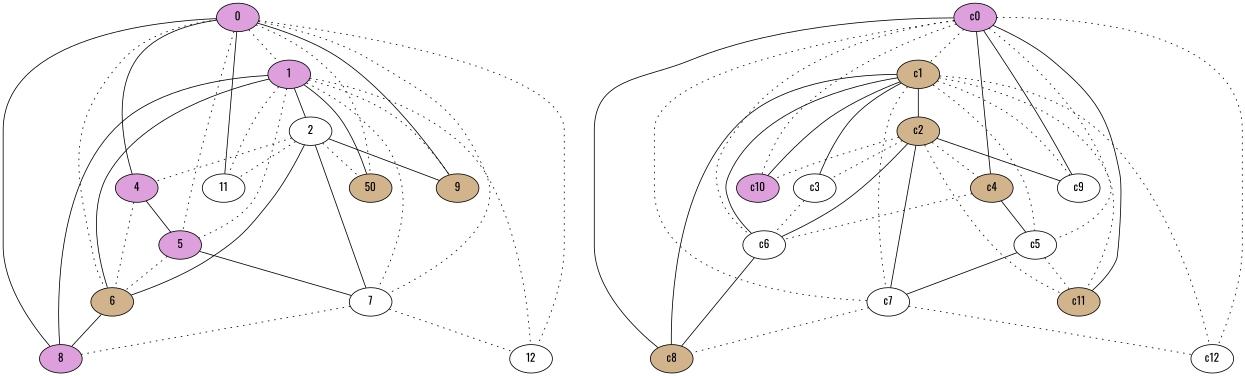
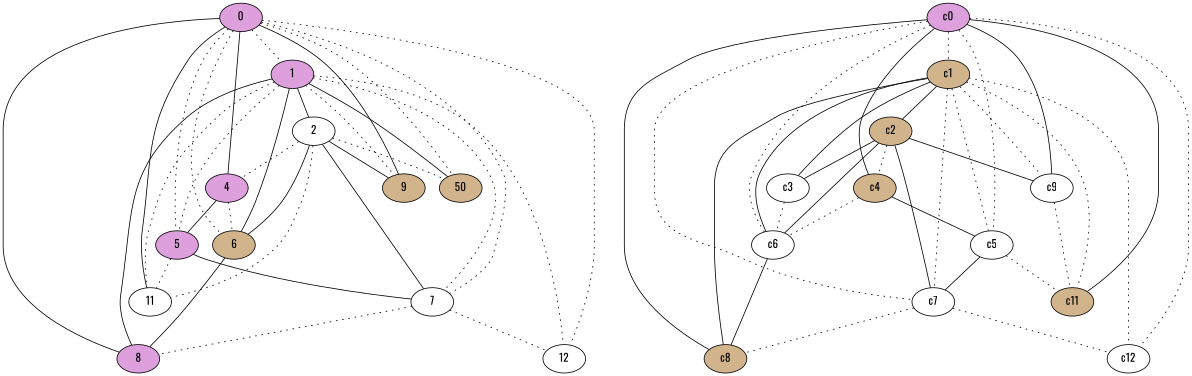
  graph {
    fontname=Oswald
    node [fillcolor=white fontname=Oswald style=filled]
    edge [fontname=Oswald style=dotted]
    n1 [fillcolor=plum label=0]
    n2 [fillcolor=plum label=1]
    n3 [fillcolor=plum label=4]
    n4 [fillcolor=plum label=5]
    n5 [fillcolor=tan label=6]
    n6 [label=7]
    n7 [fillcolor=plum label=8]
    n8 [fillcolor=tan label=9]
    n9 [fillcolor=tan label=50]
    n10 [label=11]
    n11 [label=12]
    n12 [label=2]
    c0 [fillcolor=plum]
    c1 [fillcolor=tan]
    c4 [fillcolor=tan]
    c5
    c6
    c7
    c8 [fillcolor=tan]
    c9
-   c10 [fillcolor=plum]
    c11 [fillcolor=tan]
    c12
    c2 [fillcolor=tan]
    c3
    n1 -- n2
    n1 -- n3 [style=""]
    n1 -- n4
    n1 -- n5
    n1 -- n6
    n1 -- n7 [style=""]
    n1 -- n8 [style=""]
    n1 -- n9
    n1 -- n10 [style=""]
    n1 -- n11
    n2 -- n4
    n2 -- n5 [style=""]
    n2 -- n6
    n2 -- n7 [style=""]
    n2 -- n8
    n2 -- n9 [style=""]
    n2 -- n10
    n2 -- n11
    n2 -- n12 [style=""]
    n3 -- n4 [style=""]
    n3 -- n5
    n4 -- n6 [style=""]
-   n4 -- n5
+   n4 -- n10
    n5 -- n7 [style=""]
    n6 -- n7
    n6 -- n11
    n12 -- n3
    n12 -- n5 [style=""]
    n12 -- n6 [style=""]
    n12 -- n8 [style=""]
    n12 -- n9
    n12 -- n10
    c0 -- c1
    c0 -- c4 [style=""]
    c0 -- c5
    c0 -- c6
    c0 -- c7
    c0 -- c8 [style=""]
    c0 -- c9 [style=""]
-   c0 -- c10
    c0 -- c11 [style=""]
    c0 -- c12
    c1 -- c5
    c1 -- c6 [style=""]
    c1 -- c7
    c1 -- c8 [style=""]
    c1 -- c9
-   c1 -- c10 [style=""]
    c1 -- c11
    c1 -- c12
    c1 -- c2 [style=""]
    c1 -- c3 [style=""]
    c4 -- c5 [style=""]
    c4 -- c6
    c5 -- c7 [style=""]
    c5 -- c11
    c6 -- c8 [style=""]
    c7 -- c8
    c7 -- c12
    c2 -- c4
    c2 -- c6 [style=""]
    c2 -- c7 [style=""]
    c2 -- c9 [style=""]
-   c2 -- c10
-   c2 -- c11
-   c2 -- c3
+   c9 -- c11
+   c2 -- c3 [style=""]
    c3 -- c6
  }
